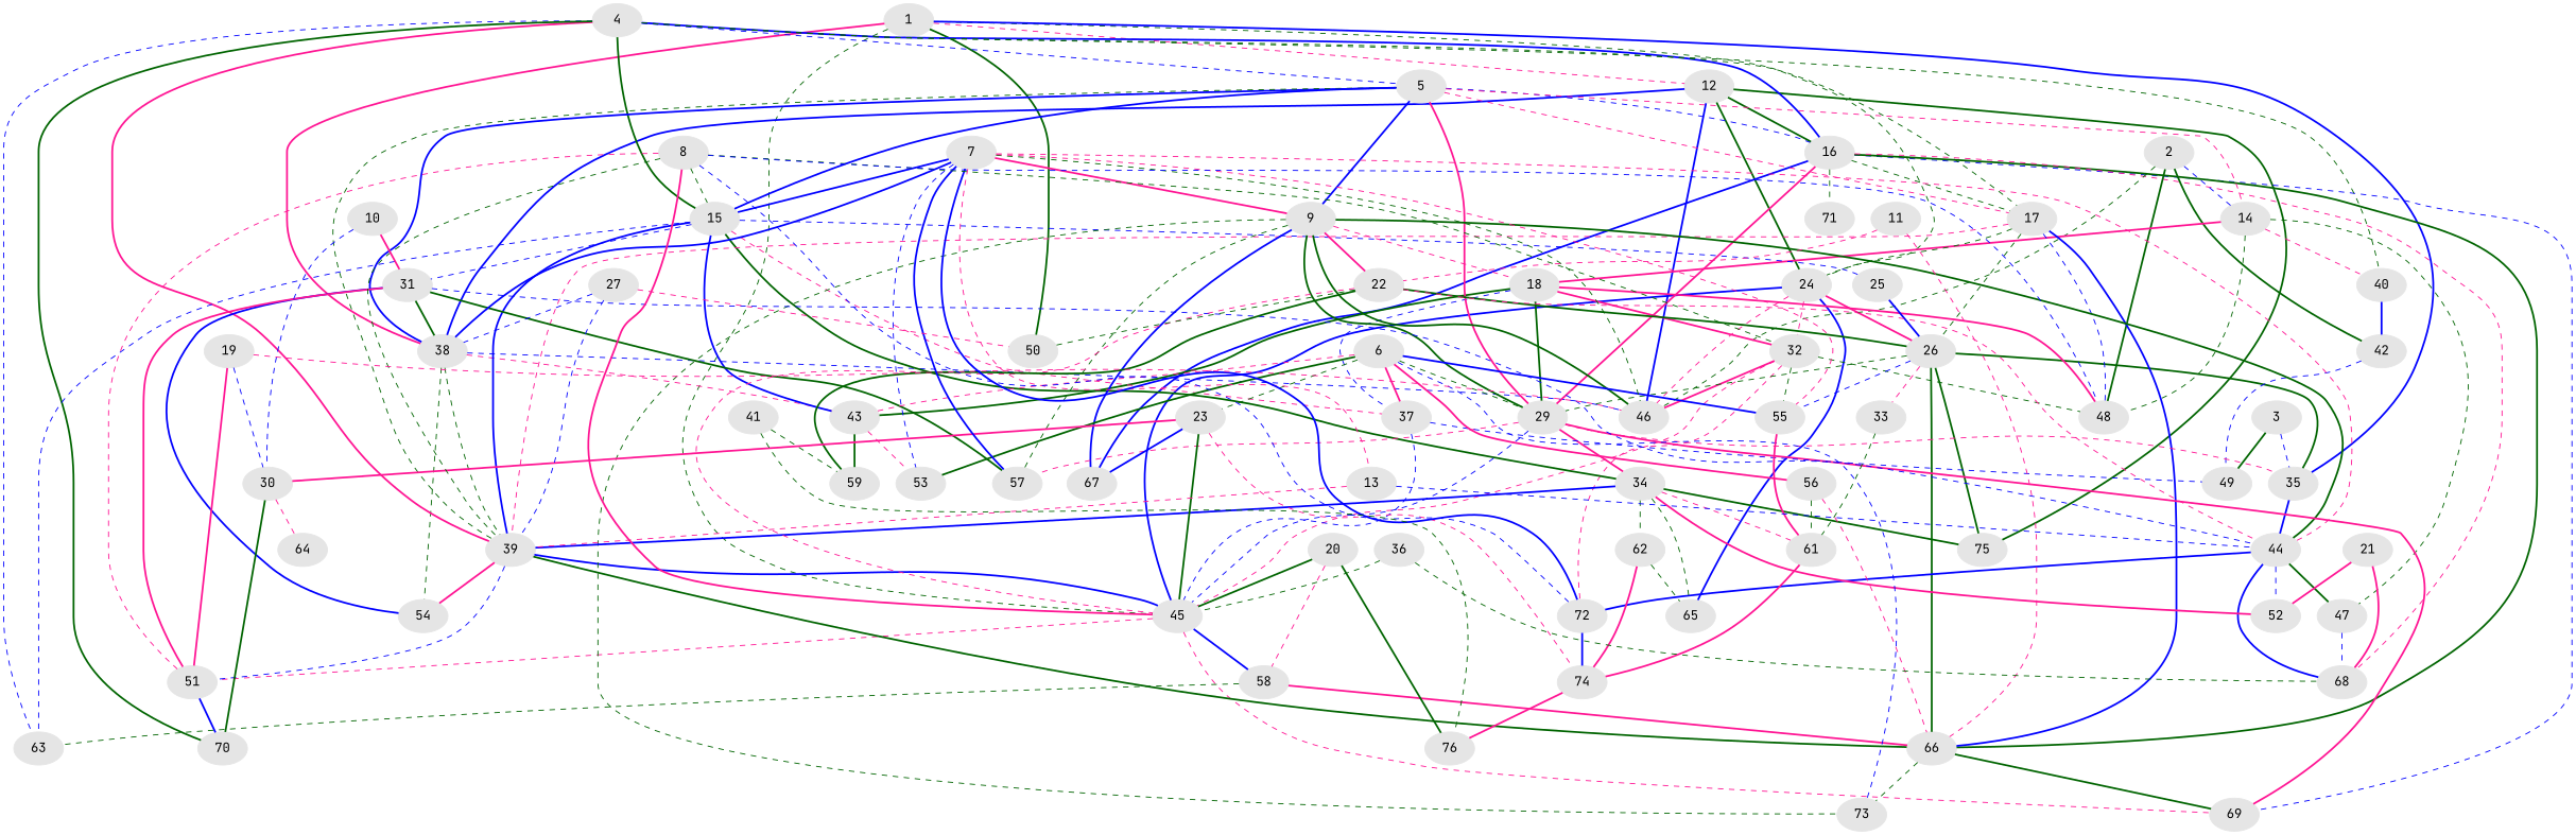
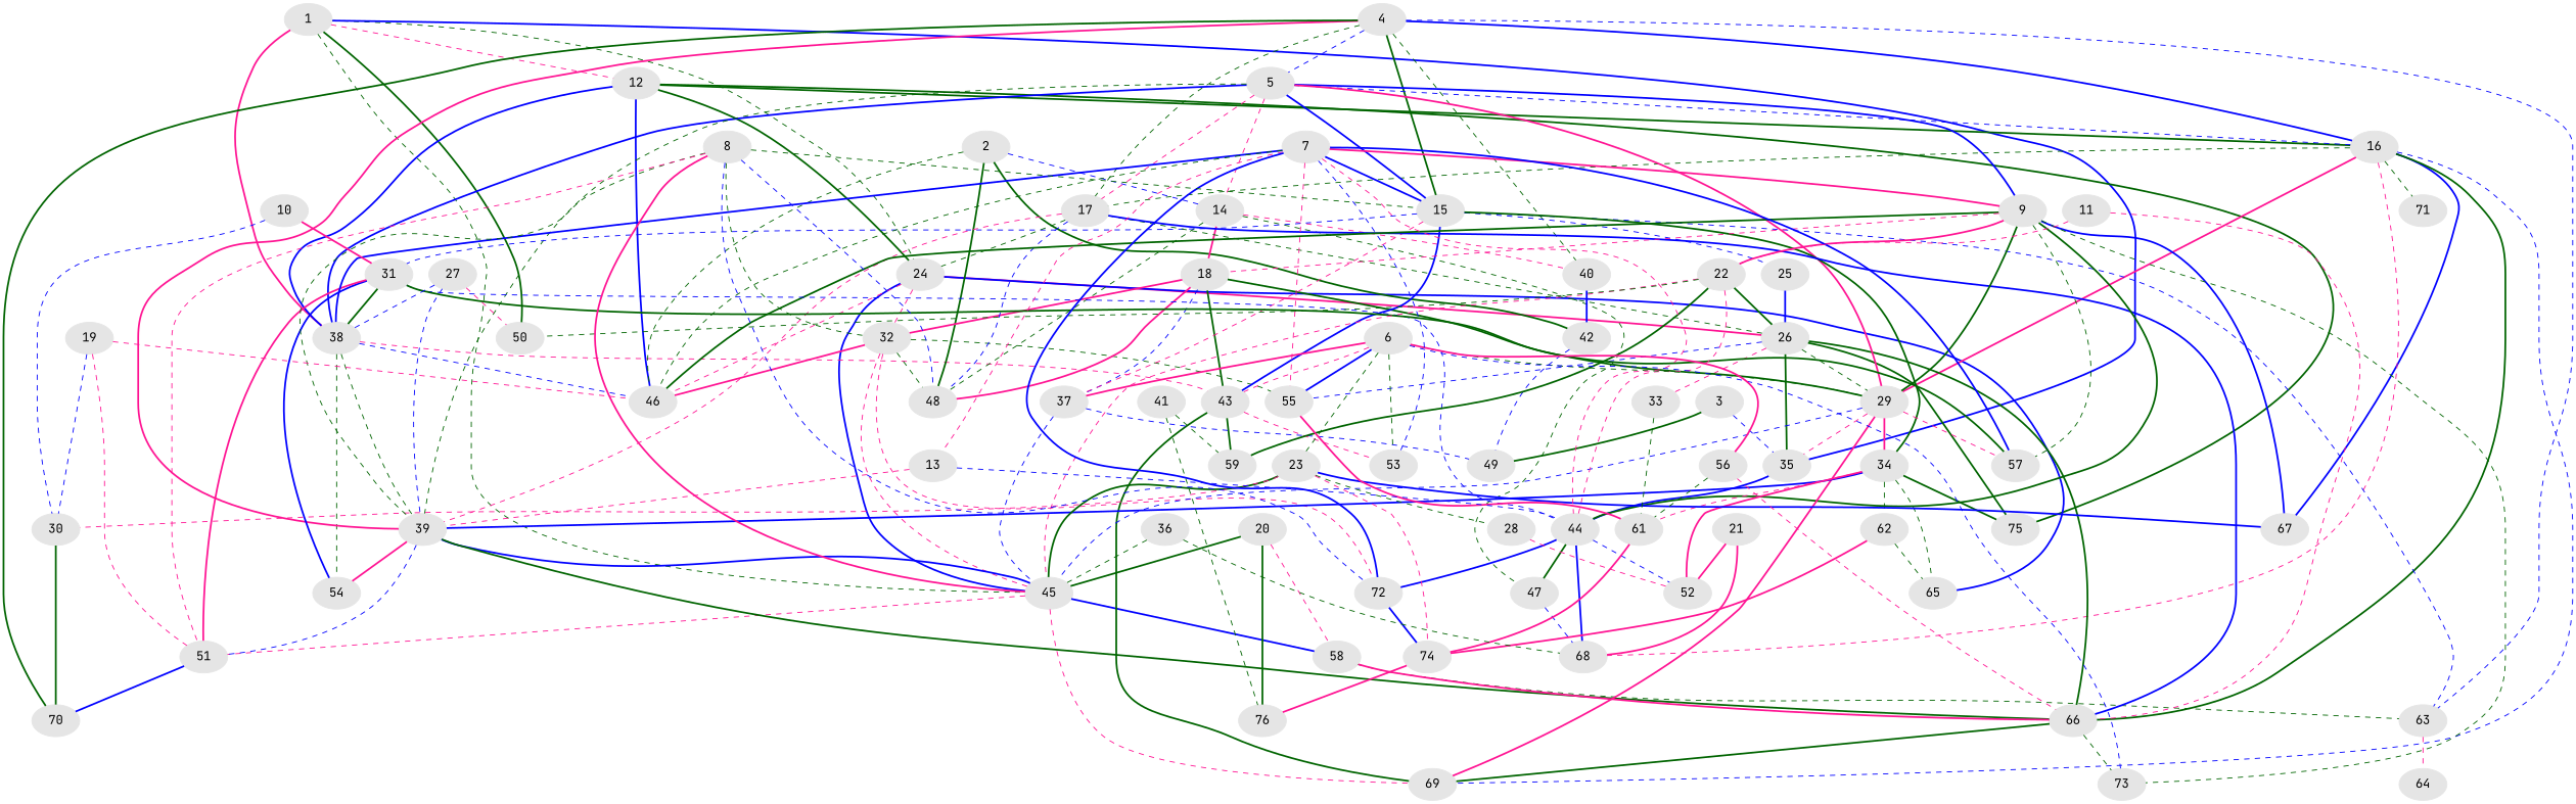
  graph {
    fontname="JetBrains Mono"
    node [color=gray90 fontname="JetBrains Mono" style=filled]
    edge [color=darkgreen fontname="JetBrains Mono" style=dashed weight=1.0]
    1
    12
    24
    35
    38
    45
    50
    46
    16
    75
    32
    26
    65
    44
    39
    43
    54
    51
    69
    58
    2
    14
    42
    48
    40
    18
    47
    49
    3
    4
    5
    15
    17
    63
    70
    9
    29
    37
    31
    25
    34
    67
    66
    68
    71
    64
    73
    57
    22
    6
    23
    53
    55
    56
    30
+   28
    74
    59
    61
    7
    13
    72
    52
    8
    10
    11
    62
    33
    19
    20
    76
    21
    27
    36
    41
    1 -- 12 [color=deeppink]
    1 -- 24
    1 -- 35 [color=blue style=bold]
    1 -- 38 [color=deeppink style=bold weight=3.0]
    1 -- 45
    1 -- 50 [style=bold]
    12 -- 24 [style=bold]
    12 -- 38 [color=blue style=bold weight=2.0]
    12 -- 46 [color=blue style=bold]
    12 -- 16 [style=bold]
    12 -- 75 [style=bold]
    24 -- 45 [color=blue style=bold]
    24 -- 46 [color=deeppink]
    24 -- 32 [color=deeppink]
    24 -- 26 [color=deeppink style=bold]
    24 -- 65 [color=blue style=bold]
    35 -- 44 [color=blue style=bold weight=2.0]
    38 -- 46 [color=blue]
    38 -- 39
    38 -- 43 [color=deeppink]
    38 -- 54
    45 -- 51 [color=deeppink]
    45 -- 69 [color=deeppink]
    45 -- 58 [color=blue style=bold]
    16 -- 69 [color=blue]
    16 -- 17
    16 -- 29 [color=deeppink style=bold]
    16 -- 67 [color=blue style=bold]
    16 -- 66 [style=bold]
    16 -- 68 [color=deeppink]
    16 -- 71 [weight=2.0]
    32 -- 45 [color=deeppink]
    32 -- 46 [color=deeppink style=bold]
    32 -- 48
    32 -- 55
    32 -- 72 [color=deeppink]
    26 -- 35 [style=bold]
    26 -- 75 [style=bold weight=2.0]
    26 -- 29
    26 -- 66 [style=bold]
    26 -- 55 [color=blue]
    26 -- 33 [color=deeppink]
    44 -- 47 [style=bold]
    44 -- 68 [color=blue style=bold]
    44 -- 72 [color=blue style=bold]
    44 -- 52 [color=blue]
    39 -- 45 [color=blue style=bold]
    39 -- 54 [color=deeppink style=bold]
    39 -- 51 [color=blue]
    39 -- 66 [style=bold]
+   43 -- 69 [style=bold weight=2.0]
    43 -- 53 [color=deeppink]
    43 -- 59 [style=bold]
    51 -- 70 [color=blue style=bold]
    58 -- 63
    58 -- 66 [color=deeppink style=bold]
    2 -- 46
    2 -- 14 [color=blue]
    2 -- 42 [style=bold]
    2 -- 48 [style=bold]
    14 -- 48 [weight=2.0]
    14 -- 40 [color=deeppink]
    14 -- 18 [color=deeppink style=bold]
    14 -- 47
    42 -- 49 [color=blue]
    40 -- 42 [color=blue style=bold]
    18 -- 32 [color=deeppink style=bold]
    18 -- 43 [style=bold weight=2.0]
    18 -- 48 [color=deeppink style=bold]
    18 -- 29 [style=bold]
    18 -- 37 [color=blue]
    47 -- 68 [color=blue]
    3 -- 35 [color=blue]
    3 -- 49 [style=bold]
    4 -- 16 [color=blue style=bold]
    4 -- 39 [color=deeppink style=bold]
    4 -- 40
    4 -- 5 [color=blue]
    4 -- 15 [style=bold]
    4 -- 17
    4 -- 63 [color=blue]
    4 -- 70 [style=bold]
    5 -- 38 [color=blue style=bold]
    5 -- 16 [color=blue]
    5 -- 39
    5 -- 14 [color=deeppink weight=2.0]
    5 -- 15 [color=blue style=bold]
    5 -- 17 [color=deeppink]
    5 -- 9 [color=blue style=bold]
    5 -- 29 [color=deeppink style=bold]
-   15 -- 39 [color=blue style=bold]
    15 -- 43 [color=blue style=bold]
    15 -- 63 [color=blue]
    15 -- 37 [color=deeppink]
    15 -- 31 [color=blue]
    15 -- 25 [color=blue]
    15 -- 34 [style=bold]
    17 -- 24
    17 -- 26 [weight=2.0]
    17 -- 39 [color=deeppink]
    17 -- 48 [color=blue]
    17 -- 66 [color=blue style=bold]
-   30 -- 64 [color=deeppink]
+   63 -- 64 [color=deeppink]
    9 -- 46 [style=bold]
    9 -- 44 [style=bold]
    9 -- 18 [color=deeppink]
    9 -- 29 [style=bold]
    9 -- 67 [color=blue style=bold]
    9 -- 73
    9 -- 57
    9 -- 22 [color=deeppink style=bold]
    29 -- 35 [color=deeppink weight=2.0]
    29 -- 45 [color=blue]
    29 -- 69 [color=deeppink style=bold]
    29 -- 34 [color=deeppink style=bold]
    29 -- 57 [color=deeppink]
    37 -- 45 [color=blue]
    37 -- 49 [color=blue]
    31 -- 38 [style=bold]
    31 -- 44 [color=blue]
    31 -- 54 [color=blue style=bold]
    31 -- 51 [color=deeppink style=bold]
    31 -- 57 [style=bold]
    25 -- 26 [color=blue style=bold]
    34 -- 75 [style=bold]
    34 -- 65
    34 -- 39 [color=blue style=bold weight=2.0]
    34 -- 61 [color=deeppink]
    34 -- 52 [color=deeppink style=bold]
    34 -- 62
    66 -- 69 [style=bold]
    66 -- 73
    22 -- 45 [color=deeppink]
    22 -- 50
    22 -- 26 [style=bold]
    22 -- 44 [color=deeppink]
    22 -- 59 [style=bold]
    6 -- 43 [color=deeppink weight=2.0]
    6 -- 29
    6 -- 37 [color=deeppink style=bold]
    6 -- 73 [color=blue]
    6 -- 23
-   6 -- 53 [style=bold]
+   6 -- 53
    6 -- 55 [color=blue style=bold]
    6 -- 56 [color=deeppink style=bold]
    23 -- 45 [style=bold weight=2.0]
    23 -- 67 [color=blue style=bold]
-   23 -- 30 [color=deeppink style=bold]
+   23 -- 30 [color=deeppink]
+   23 -- 28
    23 -- 74 [color=deeppink]
    55 -- 61 [color=deeppink style=bold]
    56 -- 66 [color=deeppink]
    56 -- 61
    30 -- 70 [style=bold weight=2.0]
+   28 -- 52 [color=deeppink]
    74 -- 76 [color=deeppink style=bold]
    61 -- 74 [color=deeppink style=bold]
    7 -- 38 [color=blue style=bold]
    7 -- 46
    7 -- 44 [color=deeppink]
    7 -- 15 [color=blue style=bold]
    7 -- 9 [color=deeppink style=bold]
    7 -- 57 [color=blue style=bold]
    7 -- 53 [color=blue]
    7 -- 55 [color=deeppink]
    7 -- 13 [color=deeppink]
    7 -- 72 [color=blue style=bold]
    13 -- 44 [color=blue]
    13 -- 39 [color=deeppink]
    72 -- 74 [color=blue style=bold]
    8 -- 45 [color=deeppink style=bold]
    8 -- 32
    8 -- 39
    8 -- 51 [color=deeppink]
    8 -- 48 [color=blue weight=2.0]
    8 -- 15
    8 -- 72 [color=blue]
    10 -- 31 [color=deeppink style=bold]
    10 -- 30 [color=blue]
    11 -- 66 [color=deeppink]
    11 -- 22 [color=deeppink]
    62 -- 65
    62 -- 74 [color=deeppink style=bold]
    33 -- 61
    19 -- 46 [color=deeppink]
-   19 -- 51 [color=deeppink style=bold]
+   19 -- 51 [color=deeppink]
    19 -- 30 [color=blue]
    20 -- 45 [style=bold]
    20 -- 58 [color=deeppink]
    20 -- 76 [style=bold]
    21 -- 68 [color=deeppink style=bold]
    21 -- 52 [color=deeppink style=bold]
    27 -- 38 [color=blue]
    27 -- 50 [color=deeppink]
    27 -- 39 [color=blue]
    36 -- 45
    36 -- 68
    41 -- 59
    41 -- 76
  }
